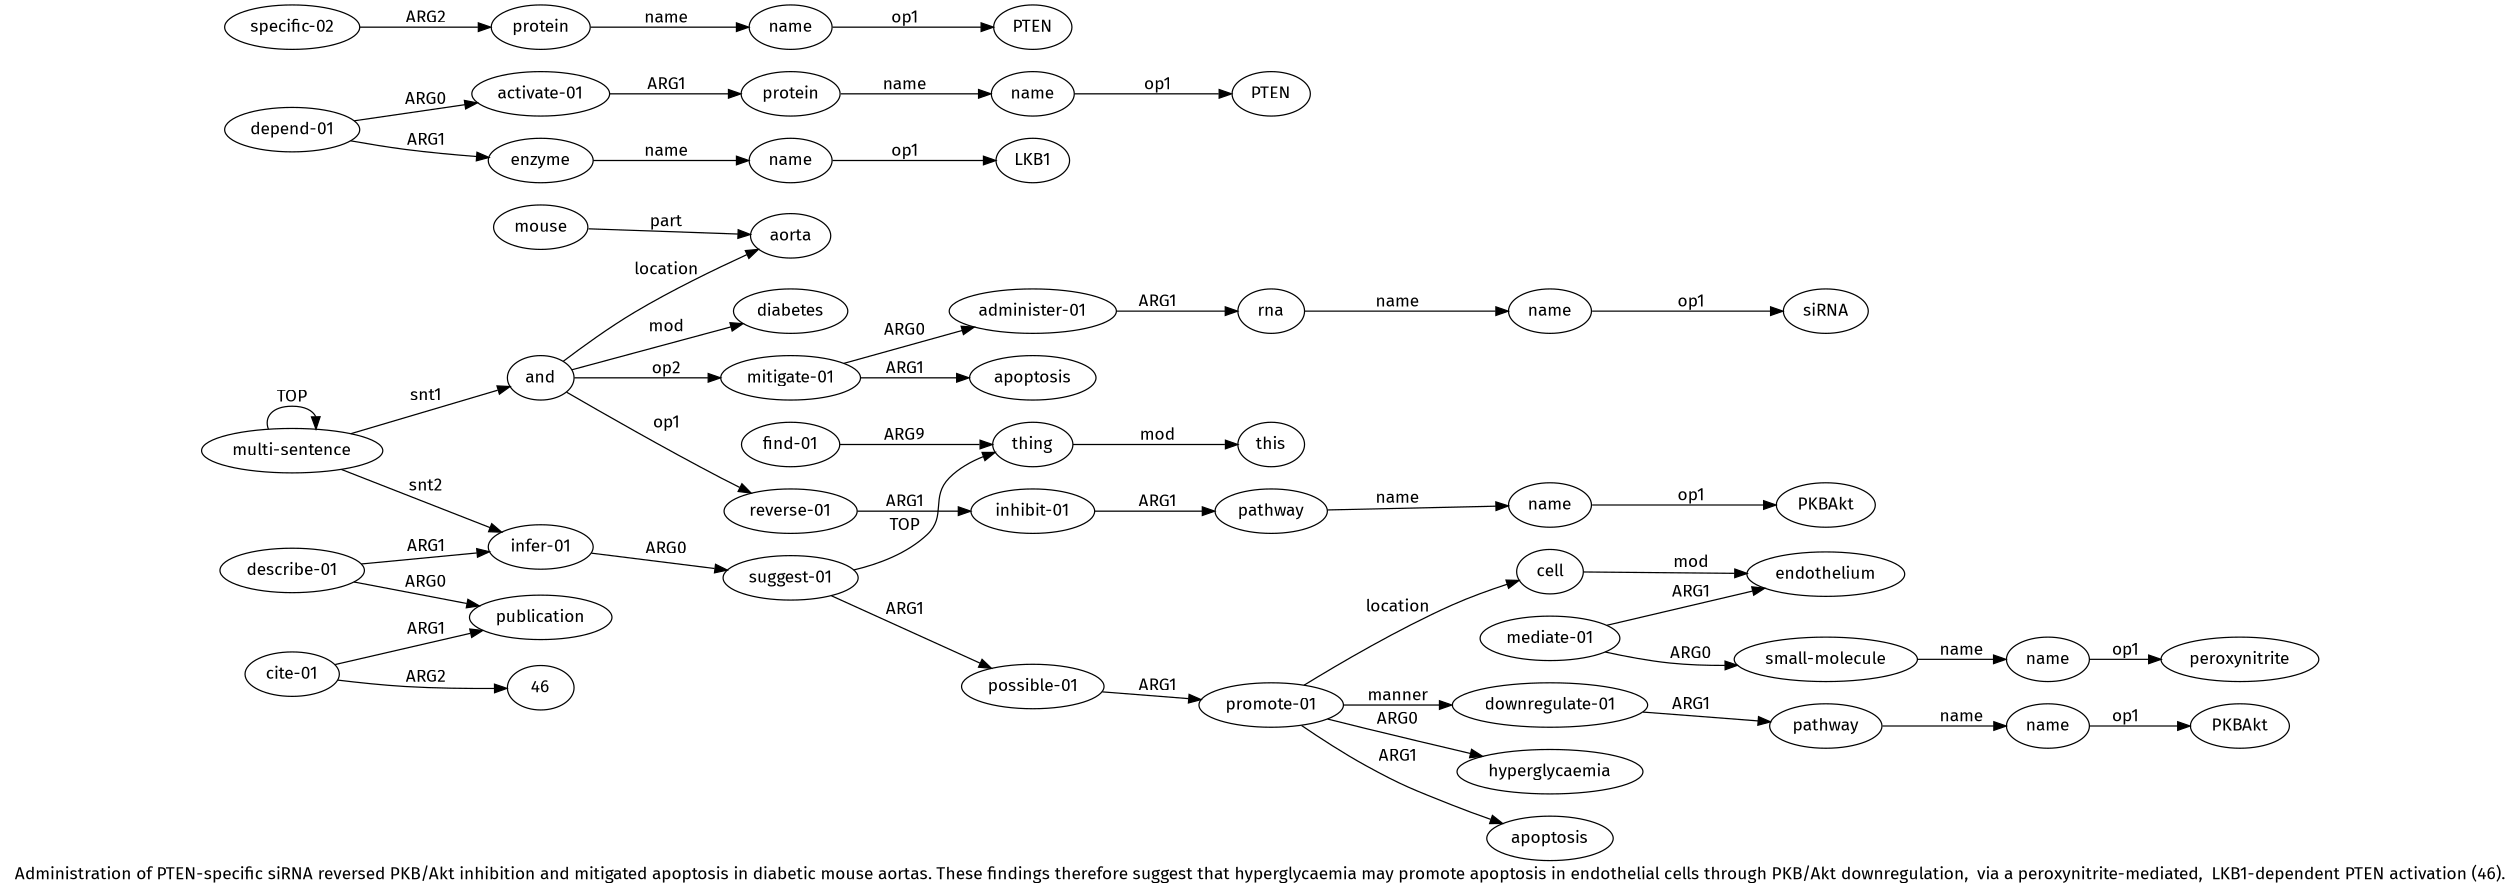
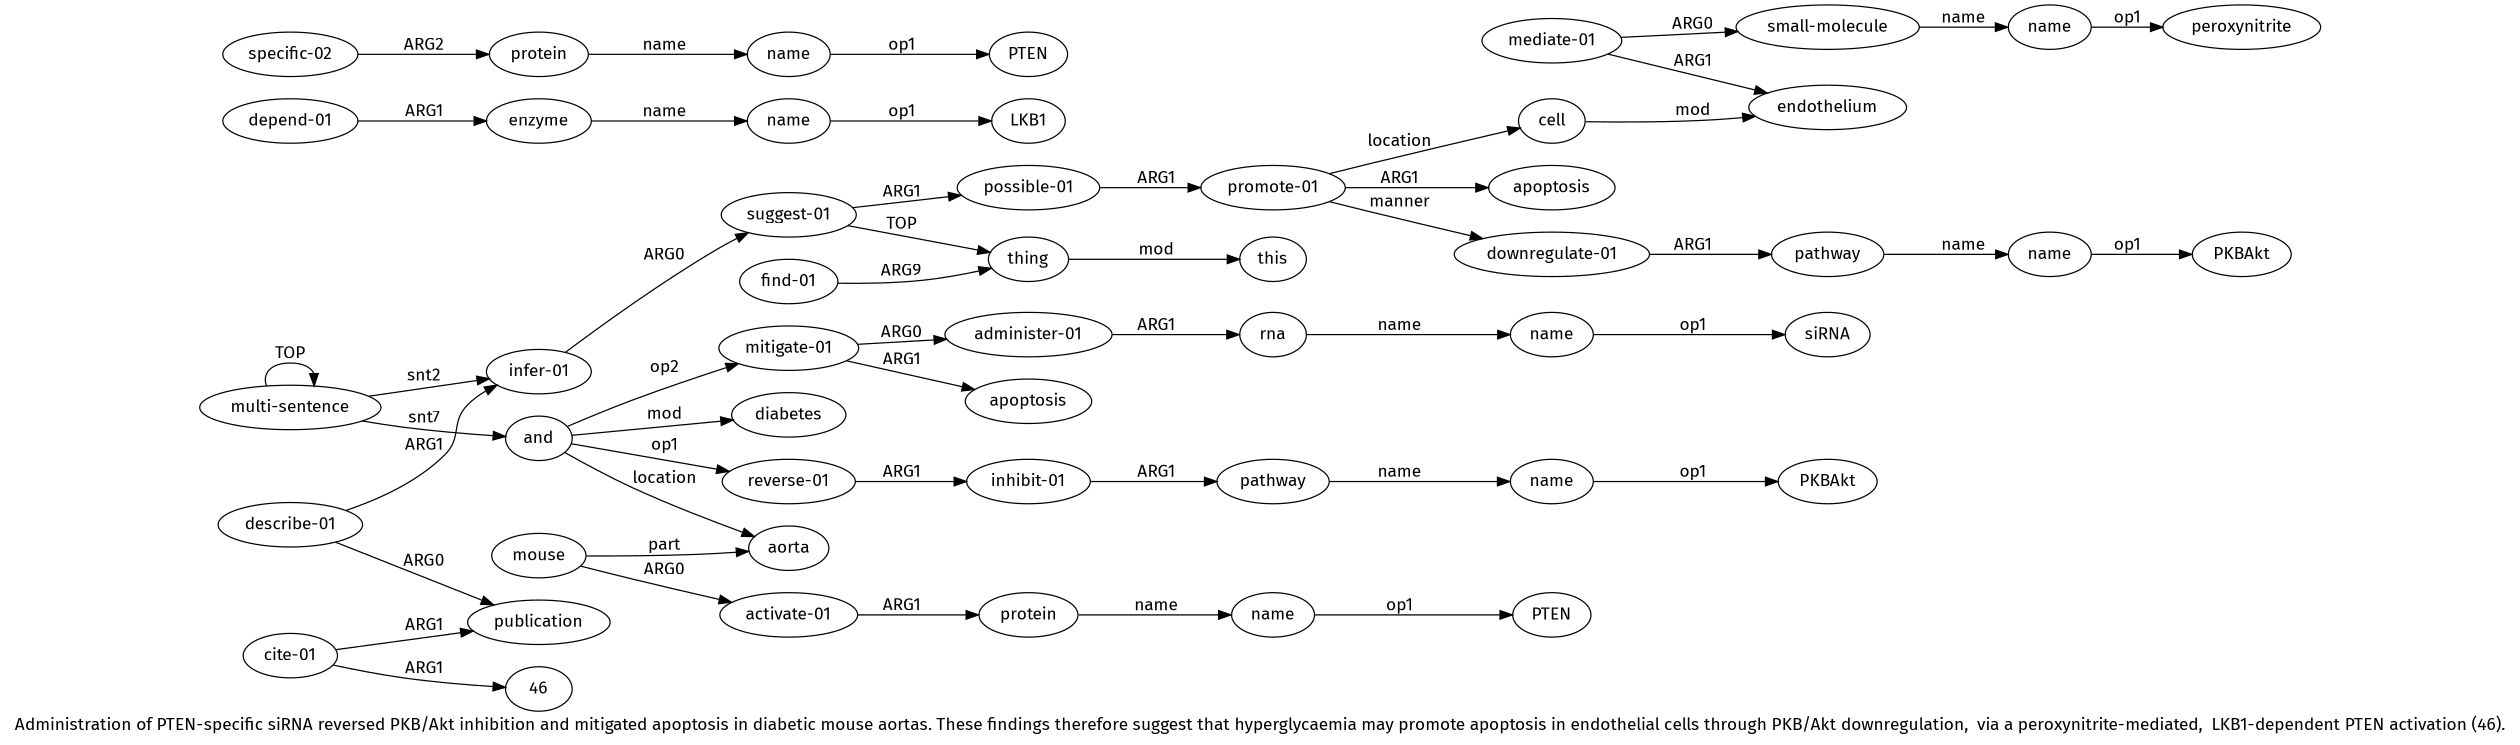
  digraph {
    fontname="Fira Sans"
    label="Administration of PTEN-specific siRNA reversed PKB/Akt inhibition and mitigated apoptosis in diabetic mouse aortas. These findings therefore suggest that hyperglycaemia may promote apoptosis in endothelial cells through PKB/Akt downregulation,  via a peroxynitrite-mediated,  LKB1-dependent PTEN activation (46)."
    rankdir=LR
    node [color=black fontname="Fira Sans" gold_ind=-1 gold_label=name test_ind=-1 test_label=name]
    edge [color=black fontname="Fira Sans" gold_label=ARG1 test_label=ARG1]
    n1 [gold_ind=20 gold_label="find-01" label="find-01" test_ind=20 test_label="find-01"]
    n2 [gold_ind=19 gold_label=thing label=thing test_ind=19 test_label=thing]
    n3 [gold_ind=21 gold_label=this label=this test_ind=21 test_label=this]
    n4 [gold_ind=22 gold_label="possible-01" label="possible-01" test_ind=22 test_label="possible-01"]
    n5 [gold_ind=23 gold_label="promote-01" label="promote-01" test_ind=23 test_label="promote-01"]
-   n6 [gold_ind=24 gold_label=hyperglycaemia label=hyperglycaemia test_ind=24 test_label=hyperglycaemia]
    n7 [gold_ind=25 gold_label=apoptosis label=apoptosis test_ind=25 test_label=apoptosis]
    n8 [gold_ind=26 gold_label=cell label=cell test_ind=26 test_label=cell]
    n9 [gold_ind=28 gold_label="downregulate-01" label="downregulate-01" test_ind=28 test_label="downregulate-01"]
    n10 [gold_ind=27 gold_label=endothelium label=endothelium test_ind=27 test_label=endothelium]
    n11 [gold_ind=29 gold_label=pathway label=pathway test_ind=29 test_label=pathway]
    n12 [gold_ind=30 label=name test_ind=30]
    n13 [gold_ind=31 gold_label="activate-01" label="activate-01" test_ind=31 test_label="activate-01"]
    n14 [gold_ind=32 gold_label=protein label=protein test_ind=32 test_label=protein]
    n15 [gold_label=PKBAkt label=PKBAkt test_label=PKBAkt]
    n16 [gold_ind=33 label=name test_ind=33]
    n17 [gold_label=46 label=46 test_label=46]
    n18 [gold_label=PTEN label=PTEN test_label=PTEN]
    n19 [gold_ind=37 gold_label="depend-01" label="depend-01" test_ind=37 test_label="depend-01"]
    n20 [gold_ind=38 gold_label=enzyme label=enzyme test_ind=38 test_label=enzyme]
    n21 [gold_ind=39 label=name test_ind=39]
    n22 [gold_label=LKB1 label=LKB1 test_label=LKB1]
    n23 [gold_label=PKBAkt label=PKBAkt test_label=PKBAkt]
    n24 [gold_ind=36 label=name test_ind=36]
    n25 [gold_label=peroxynitrite label=peroxynitrite test_label=peroxynitrite]
    n26 [gold_ind=35 gold_label="small-molecule" label="small-molecule" test_ind=35 test_label="small-molecule"]
    n27 [gold_ind=34 gold_label="mediate-01" label="mediate-01" test_ind=34 test_label="mediate-01"]
    n28 [gold_label=siRNA label=siRNA test_label=siRNA]
    n29 [gold_ind=15 gold_label=mouse label=mouse test_ind=15 test_label=mouse]
    n30 [gold_ind=14 gold_label=aorta label=aorta test_ind=14 test_label=aorta]
    n31 [gold_ind=16 gold_label=diabetes label=diabetes test_ind=16 test_label=diabetes]
    n32 [gold_ind=17 gold_label="infer-01" label="infer-01" test_ind=17 test_label="infer-01"]
    n33 [gold_ind=18 gold_label="suggest-01" label="suggest-01" test_ind=18 test_label="suggest-01"]
    n34 [gold_ind=11 label=name test_ind=11]
    n35 [gold_ind=10 gold_label=pathway label=pathway test_ind=10 test_label=pathway]
    n36 [gold_ind=13 gold_label=apoptosis label=apoptosis test_ind=13 test_label=apoptosis]
    n37 [gold_ind=12 gold_label="mitigate-01" label="mitigate-01" test_ind=12 test_label="mitigate-01"]
    n38 [gold_ind=3 gold_label="administer-01" label="administer-01" test_ind=3 test_label="administer-01"]
    n39 [gold_ind=4 gold_label=rna label=rna test_ind=4 test_label=rna]
    n40 [gold_ind=5 label=name test_ind=5]
    n41 [gold_ind=1 gold_label=and label=and test_ind=1 test_label=and]
    n42 [gold_ind=2 gold_label="reverse-01" label="reverse-01" test_ind=2 test_label="reverse-01"]
    n43 [gold_ind=9 gold_label="inhibit-01" label="inhibit-01" test_ind=9 test_label="inhibit-01"]
    n44 [gold_ind=0 gold_label="multi-sentence" label="multi-sentence" test_ind=0 test_label="multi-sentence"]
    n45 [gold_ind=7 gold_label=protein label=protein test_ind=7 test_label=protein]
    n46 [gold_ind=8 label=name test_ind=8]
    n47 [gold_label=PTEN label=PTEN test_label=PTEN]
    n48 [gold_ind=6 gold_label="specific-02" label="specific-02" test_ind=6 test_label="specific-02"]
    n49 [gold_ind=42 gold_label="cite-01" label="cite-01" test_ind=42 test_label="cite-01"]
    n50 [gold_ind=41 gold_label=publication label=publication test_ind=41 test_label=publication]
    n51 [gold_ind=40 gold_label="describe-01" label="describe-01" test_ind=40 test_label="describe-01"]
    n1 -> n2 [label=ARG9]
    n2 -> n3 [gold_label=mod label=mod test_label=mod]
    n4 -> n5 [label=ARG1]
-   n5 -> n6 [gold_label=ARG0 label=ARG0 test_label=ARG0]
    n5 -> n7 [label=ARG1]
    n5 -> n8 [gold_label=location label=location test_label=location]
    n5 -> n9 [gold_label=manner label=manner test_label=manner]
    n8 -> n10 [gold_label=mod label=mod test_label=mod]
    n9 -> n11 [label=ARG1]
    n11 -> n12 [gold_label=name label=name test_label=name]
    n12 -> n15 [gold_label=op1 label=op1 test_label=op1]
    n13 -> n14 [label=ARG1]
    n14 -> n16 [gold_label=name label=name test_label=name]
    n16 -> n18 [gold_label=op1 label=op1 test_label=op1]
-   n19 -> n13 [gold_label=ARG0 label=ARG0 test_label=ARG0]
+   n29 -> n13 [gold_label=ARG0 label=ARG0 test_label=ARG0]
    n19 -> n20 [label=ARG1]
    n20 -> n21 [gold_label=name label=name test_label=name]
    n21 -> n22 [gold_label=op1 label=op1 test_label=op1]
    n24 -> n25 [gold_label=op1 label=op1 test_label=op1]
    n26 -> n24 [gold_label=name label=name test_label=name]
    n27 -> n10 [label=ARG1]
    n27 -> n26 [gold_label=ARG0 label=ARG0 test_label=ARG0]
    n29 -> n30 [gold_label=part label=part test_label=part]
    n32 -> n33 [label=ARG0]
    n33 -> n2 [gold_label=ARG0 label=TOP test_label=ARG0]
    n33 -> n4 [label=ARG1]
    n34 -> n23 [gold_label=op1 label=op1 test_label=op1]
    n35 -> n34 [gold_label=name label=name test_label=name]
    n37 -> n36 [label=ARG1]
    n37 -> n38 [gold_label=ARG0 label=ARG0 test_label=ARG0]
    n38 -> n39 [label=ARG1]
    n39 -> n40 [gold_label=name label=name test_label=name]
    n40 -> n28 [gold_label=op1 label=op1 test_label=op1]
    n41 -> n30 [gold_label=location label=location test_label=location]
    n41 -> n31 [gold_label=mod label=mod test_label=mod]
    n41 -> n37 [gold_label=op2 label=op2 test_label=op2]
    n41 -> n42 [gold_label=op1 label=op1 test_label=op1]
    n42 -> n43 [label=ARG1]
    n43 -> n35 [label=ARG1]
    n44 -> n32 [gold_label=snt2 label=snt2 test_label=snt2]
-   n44 -> n41 [gold_label=snt1 label=snt1 test_label=snt1]
+   n44 -> n41 [gold_label=snt1 label=snt7 test_label=snt1]
    n44 -> n44 [gold_label=TOP label=TOP test_label=TOP]
    n45 -> n46 [gold_label=name label=name test_label=name]
    n46 -> n47 [gold_label=op1 label=op1 test_label=op1]
    n48 -> n45 [gold_label=ARG2 label=ARG2 test_label=ARG2]
-   n49 -> n17 [gold_label=ARG2 label=ARG2 test_label=ARG2]
+   n49 -> n17 [gold_label=ARG2 label=ARG1 test_label=ARG2]
    n49 -> n50 [label=ARG1]
    n51 -> n32 [label=ARG1]
    n51 -> n50 [gold_label=ARG0 label=ARG0 test_label=ARG0]
  }
